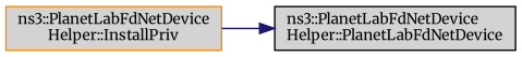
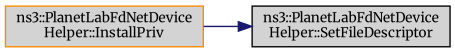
  digraph {
    rankdir=RL
    fontname=Merriweather
    node [fillcolor=lightgrey fontname=Merriweather fontsize=10 shape=record style=filled]
-   n1 [color=black fontcolor=black height=0.2 label="ns3::PlanetLabFdNetDevice\lHelper::PlanetLabFdNetDevice" width=0.4]
+   n1 [color=black fontcolor=black height=0.2 label="ns3::PlanetLabFdNetDevice\lHelper::SetFileDescriptor" width=0.4]
    n2 [color=darkorange height=0.2 label="ns3::PlanetLabFdNetDevice\lHelper::InstallPriv" width=0.4]
    n1 -> n2 [color=midnightblue dir=back fontname=Merriweather fontsize=10 labelfontname=Helvetica labelfontsize=10 style=solid]
  }
